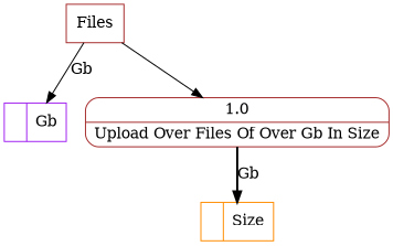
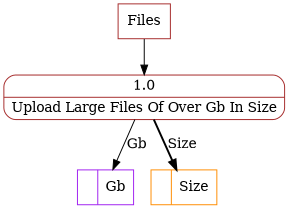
  digraph {
    node [color=brown shape=record]
    edge [style=solid]
    n1 [color=purple label="<f0>  |<f1> Gb "]
    n2 [color=darkorange label="<f0>  |<f1> Size "]
    n3 [label=Files shape=box]
-   n4 [label="{<f0> 1.0|<f1> Upload Over Files Of Over Gb In Size }" shape=Mrecord]
+   n4 [label="{<f0> 1.0|<f1> Upload Large Files Of Over Gb In Size }" shape=Mrecord]
    n3 -> n4
-   n3 -> n1 [label=Gb]
-   n4 -> n2 [label=Gb style=bold]
+   n4 -> n1 [label=Gb]
+   n4 -> n2 [label=Size style=bold]
  }
